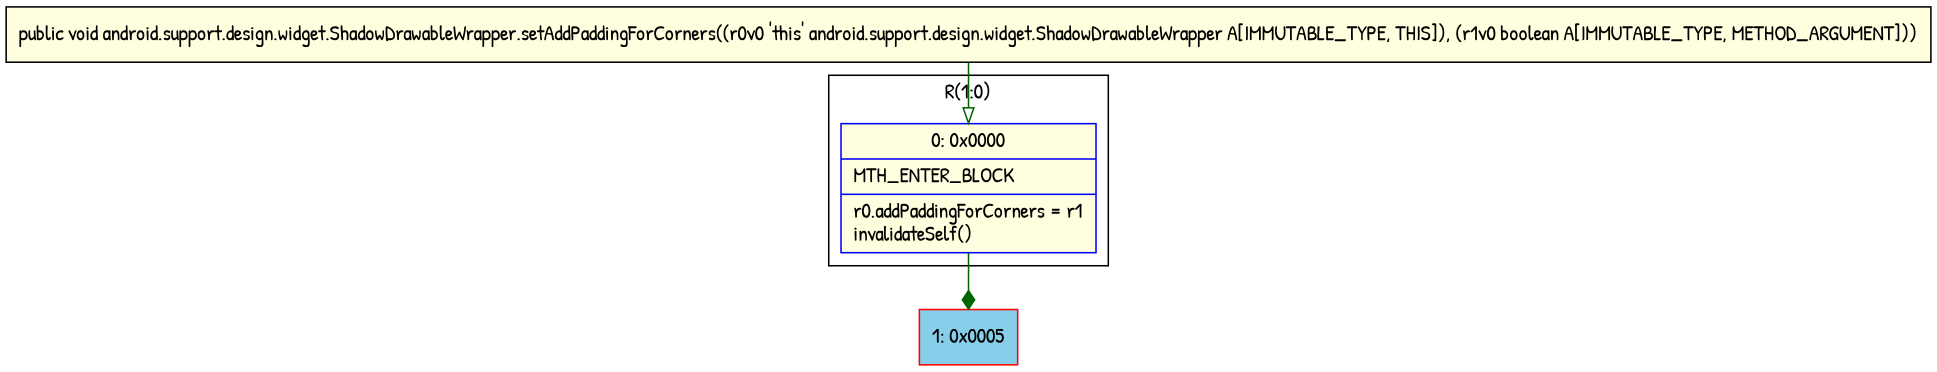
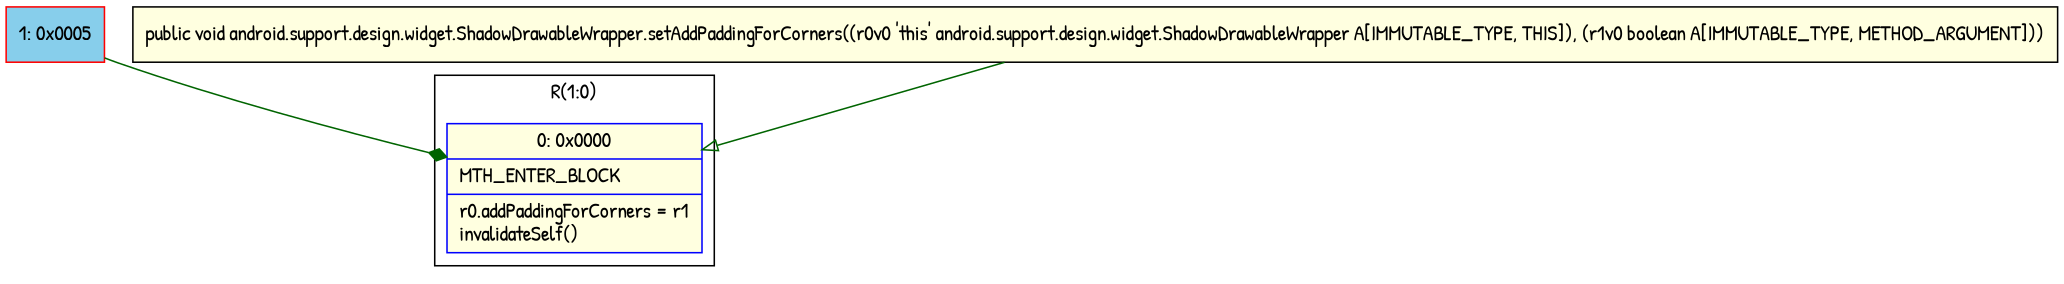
  digraph {
    fontname="Patrick Hand"
    node [shape=record style=filled fillcolor=lightyellow fontname="Patrick Hand"]
    edge [color=darkgreen style=solid fontname="Patrick Hand"]
    n1 [color=blue label="{0\:\ 0x0000|MTH_ENTER_BLOCK\l|r0.addPaddingForCorners = r1\linvalidateSelf()\l}"]
    n2 [color=red label="{1\:\ 0x0005}" fillcolor=skyblue]
    n3 [label="{public void android.support.design.widget.ShadowDrawableWrapper.setAddPaddingForCorners((r0v0 'this' android.support.design.widget.ShadowDrawableWrapper A[IMMUTABLE_TYPE, THIS]), (r1v0 boolean A[IMMUTABLE_TYPE, METHOD_ARGUMENT])) }"]
    subgraph cluster_1 {
      label="R(1:0)"
      n1
    }
-   n1 -> n2 [arrowhead=diamond]
+   n2 -> n1 [arrowhead=diamond]
    n3 -> n1 [arrowhead=onormal]
  }
